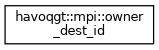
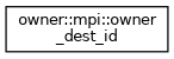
  digraph {
    rankdir=LR
-   n1 [color=black fillcolor=white fontname=Helvetica fontsize=10 height=0.2 label="havoqgt::mpi::owner\l_dest_id" shape=record style=filled width=0.4]
+   n1 [color=black fillcolor=white fontname=Helvetica fontsize=10 height=0.2 label="owner::mpi::owner\l_dest_id" shape=record style=filled width=0.4]
  }
